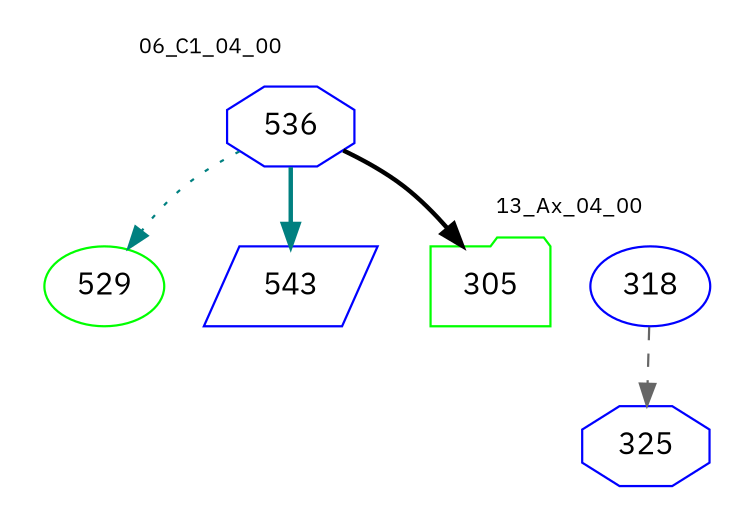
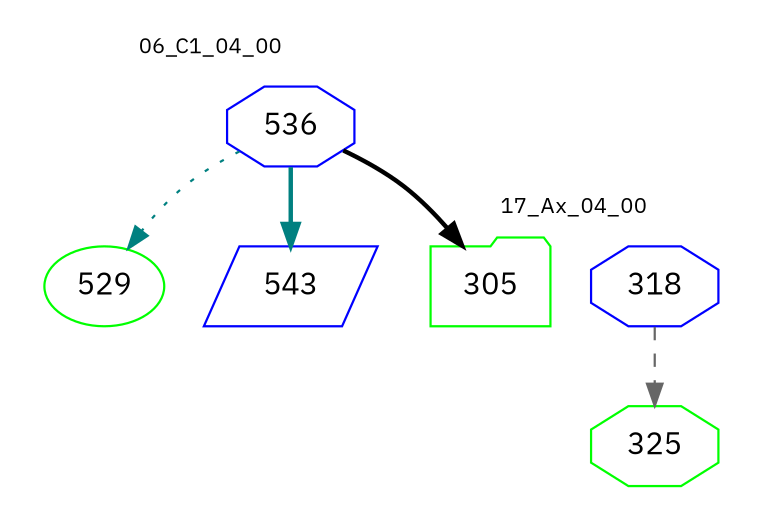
  digraph {
    fontname="IBM Plex Sans"
    node [color=blue fontname="IBM Plex Sans" shape=ellipse]
    edge [color=teal fontname="IBM Plex Sans" style=bold]
-   n1 [label=318]
+   n1 [label=318 shape=octagon]
    n2 [color=green label=305 shape=folder]
-   n3 [label=325 shape=octagon]
+   n3 [color=green label=325 shape=octagon]
    n4 [label=536 shape=octagon]
    n5 [color=green label=529]
    n6 [label=543 shape=parallelogram]
    subgraph cluster_1 {
      color=white
      fontsize=10
-     label="13_Ax_04_00"
+     label="17_Ax_04_00"
      n1
      n2
      n3
    }
    subgraph cluster_2 {
      color=white
      fontsize=10
      label="06_C1_04_00"
      n4
      n5
      n6
    }
    n1 -> n3 [color=gray40 style=dashed]
    n4 -> n2 [color=black]
    n4 -> n5 [style=dotted]
    n4 -> n6
  }
